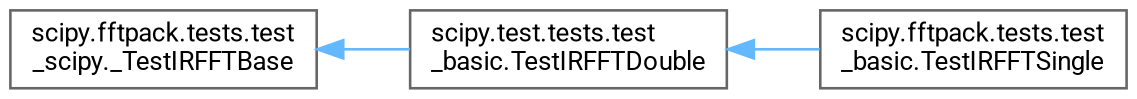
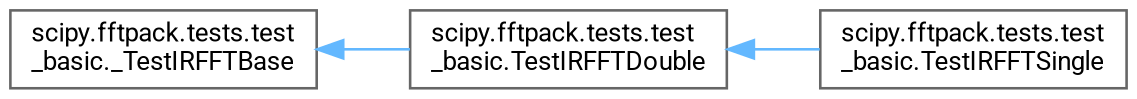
  digraph {
    fontname=Roboto
    rankdir=LR
    node [color=grey40 fillcolor=white fontname=Roboto fontsize=10 shape=box style=filled]
    edge [color=steelblue1 dir=back fontname=Roboto fontsize=10 labelfontname=Helvetica labelfontsize=10 style=solid]
-   n1 [height=0.2 label="scipy.fftpack.tests.test\l_scipy._TestIRFFTBase" width=0.4]
-   n2 [height=0.2 label="scipy.test.tests.test\l_basic.TestIRFFTDouble" width=0.4]
+   n1 [height=0.2 label="scipy.fftpack.tests.test\l_basic._TestIRFFTBase" width=0.4]
+   n2 [height=0.2 label="scipy.fftpack.tests.test\l_basic.TestIRFFTDouble" width=0.4]
    n3 [height=0.2 label="scipy.fftpack.tests.test\l_basic.TestIRFFTSingle" width=0.4]
    n1 -> n2
    n2 -> n3
  }
